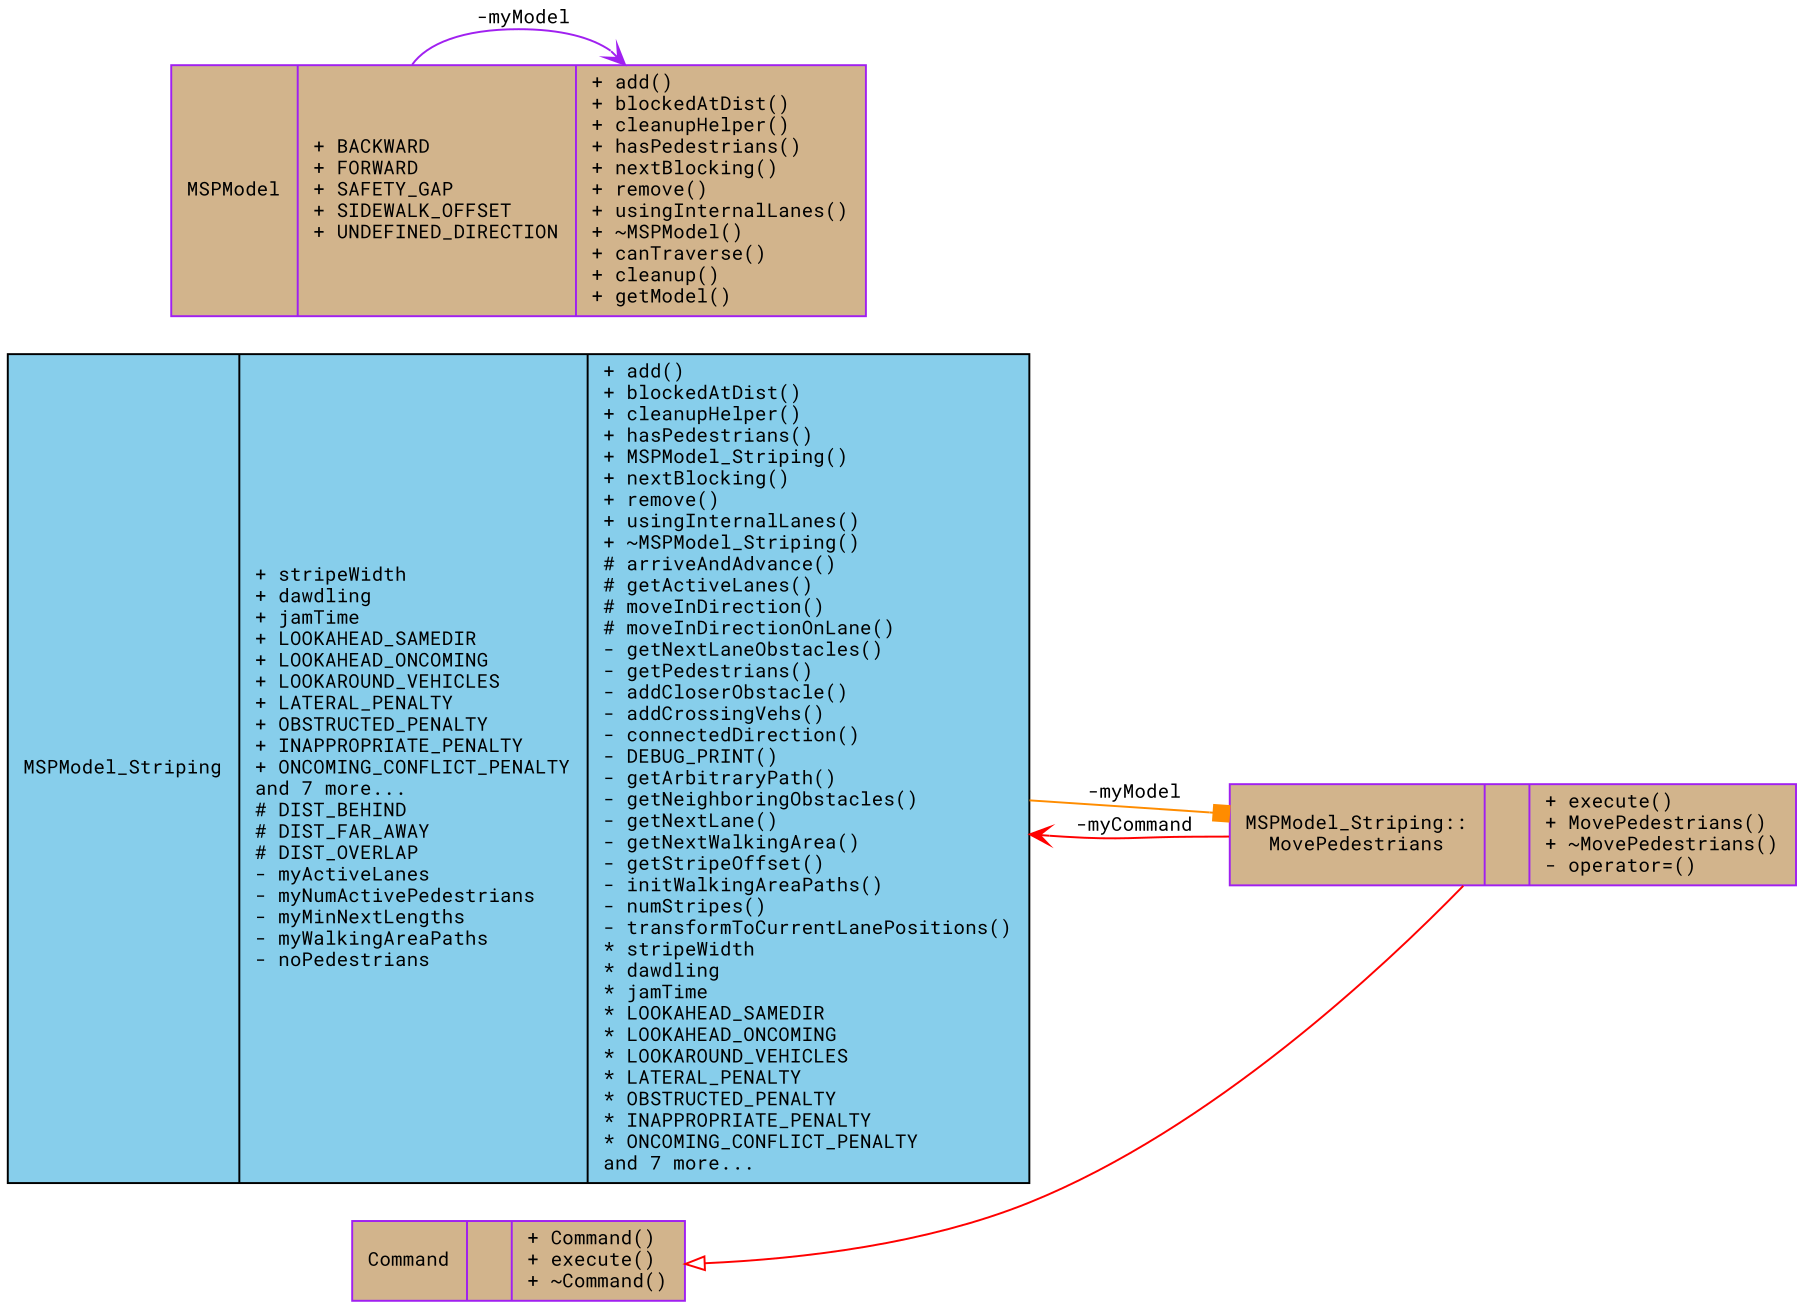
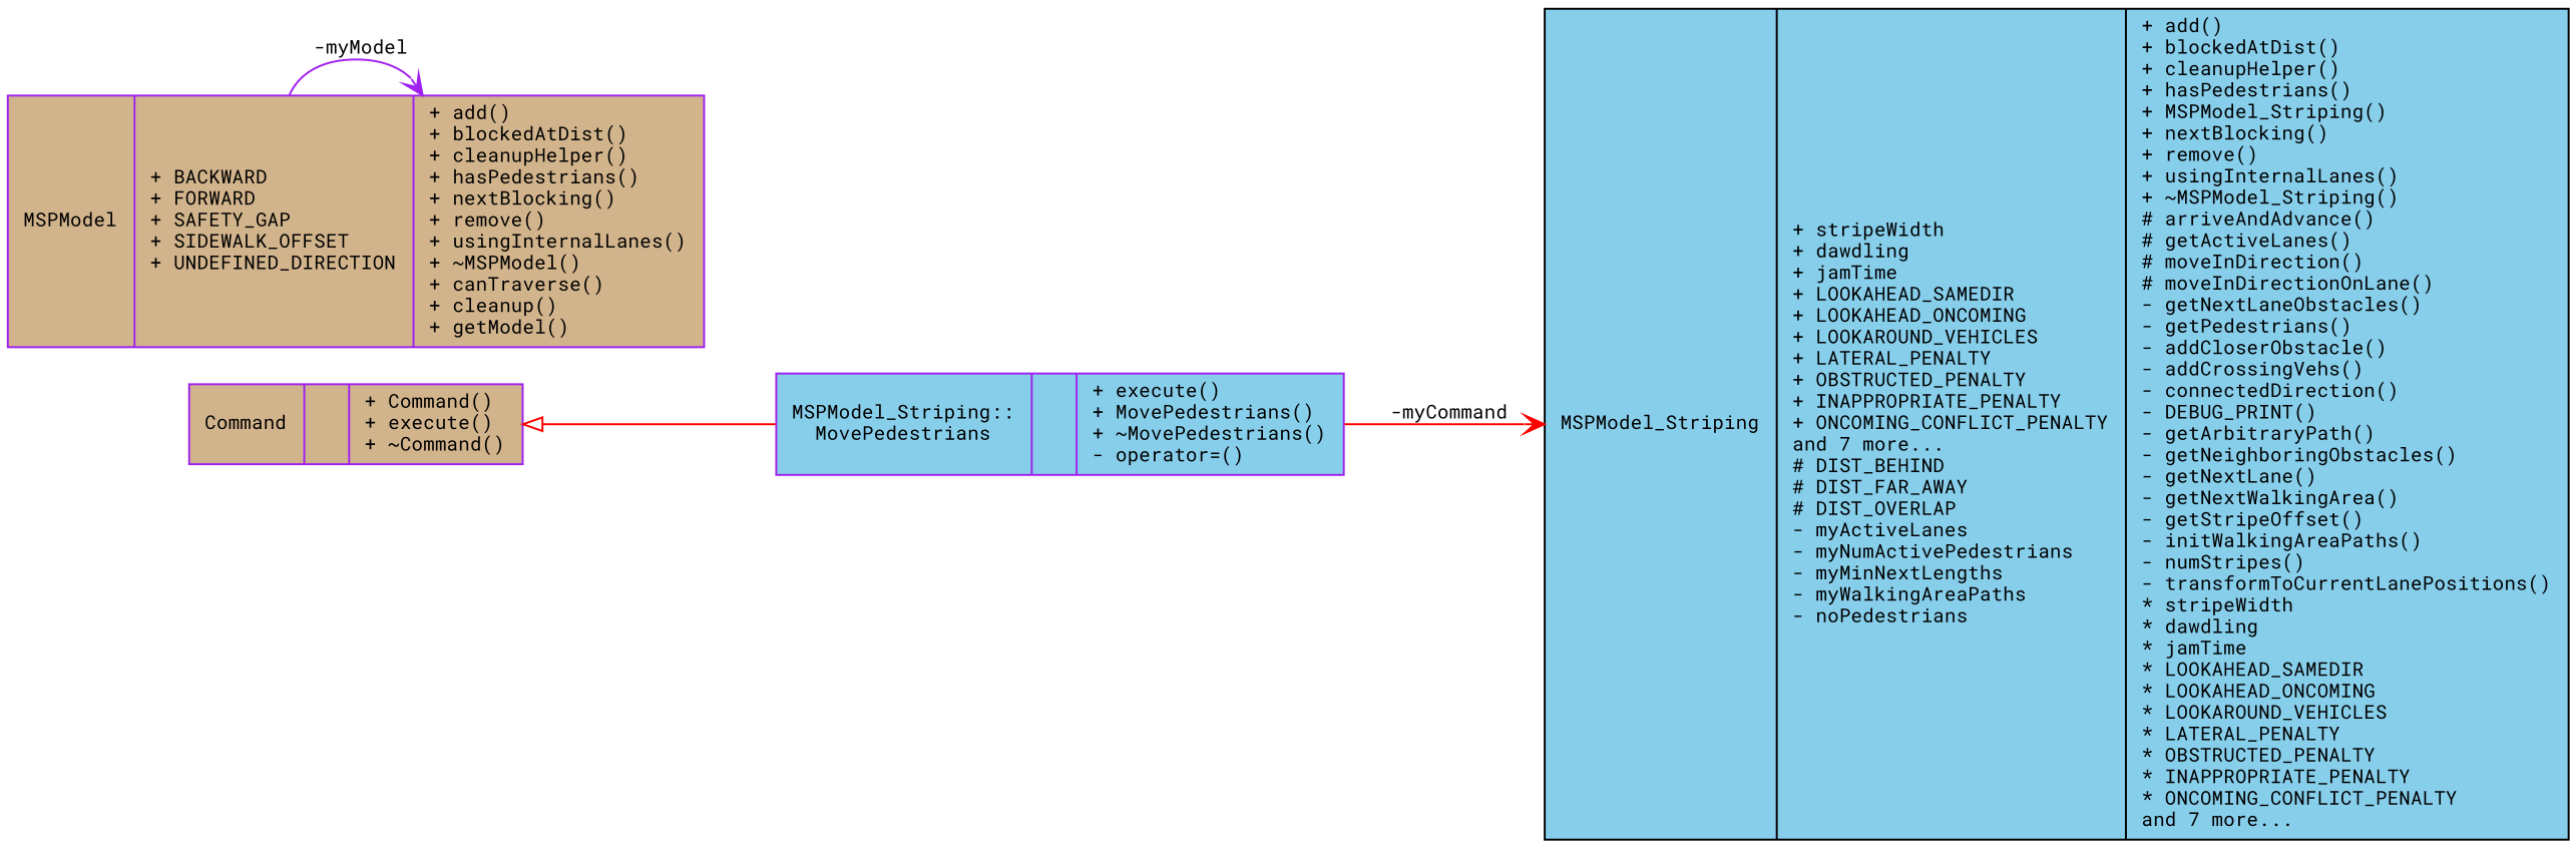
  digraph {
    fontname="Roboto Mono"
    rankdir=LR
    node [color=purple fillcolor=skyblue fontname="Roboto Mono" fontsize=10 shape=record style=filled]
    edge [arrowhead=vee color=red fontname="Roboto Mono" fontsize=10 labelfontname=Helvetica labelfontsize=10 style=solid]
    n1 [color=black fontcolor=black height=0.2 label="{MSPModel_Striping\n|+ stripeWidth\l+ dawdling\l+ jamTime\l+ LOOKAHEAD_SAMEDIR\l+ LOOKAHEAD_ONCOMING\l+ LOOKAROUND_VEHICLES\l+ LATERAL_PENALTY\l+ OBSTRUCTED_PENALTY\l+ INAPPROPRIATE_PENALTY\l+ ONCOMING_CONFLICT_PENALTY\land 7 more...\l# DIST_BEHIND\l# DIST_FAR_AWAY\l# DIST_OVERLAP\l- myActiveLanes\l- myNumActivePedestrians\l- myMinNextLengths\l- myWalkingAreaPaths\l- noPedestrians\l|+ add()\l+ blockedAtDist()\l+ cleanupHelper()\l+ hasPedestrians()\l+ MSPModel_Striping()\l+ nextBlocking()\l+ remove()\l+ usingInternalLanes()\l+ ~MSPModel_Striping()\l# arriveAndAdvance()\l# getActiveLanes()\l# moveInDirection()\l# moveInDirectionOnLane()\l- getNextLaneObstacles()\l- getPedestrians()\l- addCloserObstacle()\l- addCrossingVehs()\l- connectedDirection()\l- DEBUG_PRINT()\l- getArbitraryPath()\l- getNeighboringObstacles()\l- getNextLane()\l- getNextWalkingArea()\l- getStripeOffset()\l- initWalkingAreaPaths()\l- numStripes()\l- transformToCurrentLanePositions()\l* stripeWidth\l* dawdling\l* jamTime\l* LOOKAHEAD_SAMEDIR\l* LOOKAHEAD_ONCOMING\l* LOOKAROUND_VEHICLES\l* LATERAL_PENALTY\l* OBSTRUCTED_PENALTY\l* INAPPROPRIATE_PENALTY\l* ONCOMING_CONFLICT_PENALTY\land 7 more...\l}" width=0.4]
-   n2 [fillcolor=tan height=0.2 label="{MSPModel_Striping::\lMovePedestrians\n||+ execute()\l+ MovePedestrians()\l+ ~MovePedestrians()\l- operator=()\l}" width=0.4]
+   n2 [height=0.2 label="{MSPModel_Striping::\lMovePedestrians\n||+ execute()\l+ MovePedestrians()\l+ ~MovePedestrians()\l- operator=()\l}" width=0.4]
    n3 [fillcolor=tan height=0.2 label="{MSPModel\n|+ BACKWARD\l+ FORWARD\l+ SAFETY_GAP\l+ SIDEWALK_OFFSET\l+ UNDEFINED_DIRECTION\l|+ add()\l+ blockedAtDist()\l+ cleanupHelper()\l+ hasPedestrians()\l+ nextBlocking()\l+ remove()\l+ usingInternalLanes()\l+ ~MSPModel()\l+ canTraverse()\l+ cleanup()\l+ getModel()\l}" width=0.4]
    n4 [fillcolor=tan height=0.2 label="{Command\n||+ Command()\l+ execute()\l+ ~Command()\l}" width=0.4]
-   n1 -> n2 [arrowhead=box color=darkorange label=" -myModel"]
    n2 -> n1 [label=" -myCommand"]
    n3 -> n3 [color=purple label=" -myModel"]
    n4 -> n2 [arrowtail=onormal dir=back arrowhead=""]
  }
